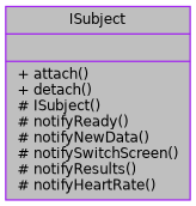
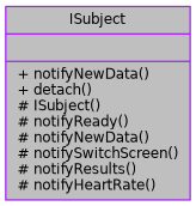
  digraph {
-   n1 [color=purple fillcolor=grey75 fontcolor=black fontname=Helvetica fontsize=10 height=0.2 label="{ISubject\n||+ attach()\l+ detach()\l# ISubject()\l# notifyReady()\l# notifyNewData()\l# notifySwitchScreen()\l# notifyResults()\l# notifyHeartRate()\l}" shape=record style=filled width=0.4]
+   n1 [color=purple fillcolor=grey75 fontcolor=black fontname=Helvetica fontsize=10 height=0.2 label="{ISubject\n||+ notifyNewData()\l+ detach()\l# ISubject()\l# notifyReady()\l# notifyNewData()\l# notifySwitchScreen()\l# notifyResults()\l# notifyHeartRate()\l}" shape=record style=filled width=0.4]
  }
